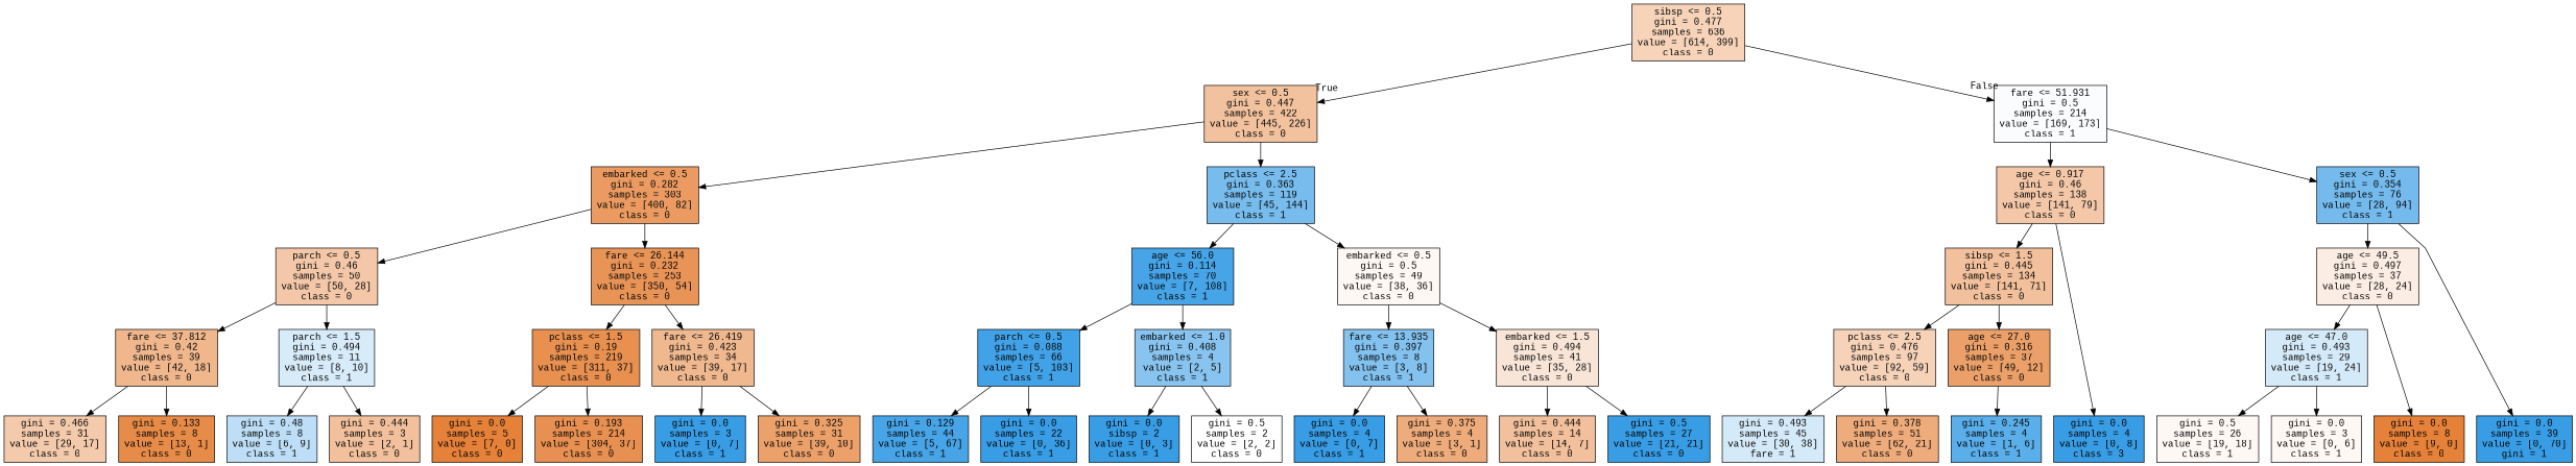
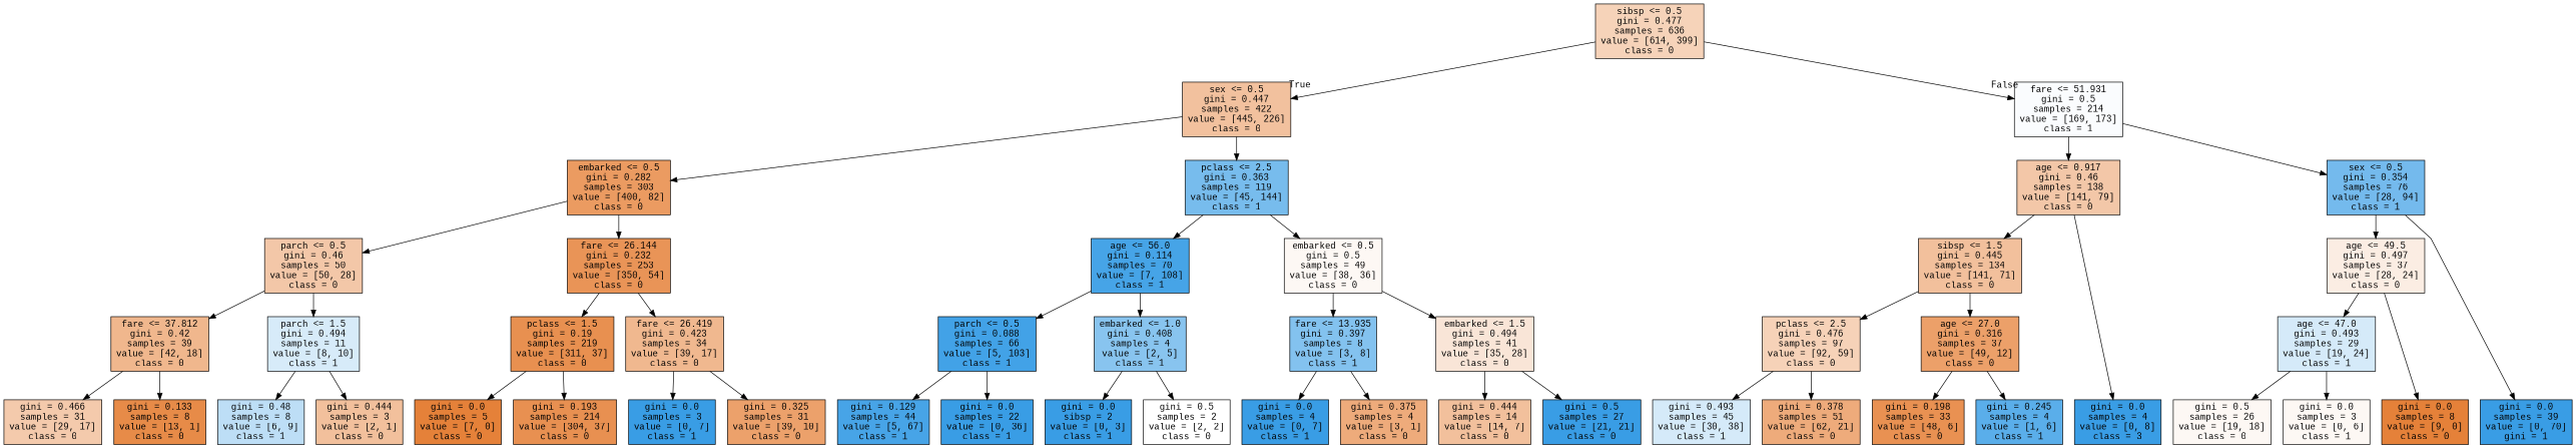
  digraph {
    fontname="Liberation Mono"
    ranksep=equally
    splines=polyline
    node [color=black fillcolor="#399de5ff" fontname="Liberation Mono" shape=box style=filled]
    edge [fontname="Liberation Mono"]
    n1 [fillcolor="#e5813959" label="sibsp <= 0.5\ngini = 0.477\nsamples = 636\nvalue = [614, 399]\nclass = 0"]
    n2 [fillcolor="#e581397d" label="sex <= 0.5\ngini = 0.447\nsamples = 422\nvalue = [445, 226]\nclass = 0"]
    n3 [fillcolor="#399de506" label="fare <= 51.931\ngini = 0.5\nsamples = 214\nvalue = [169, 173]\nclass = 1"]
    n4 [fillcolor="#e58139cb" label="embarked <= 0.5\ngini = 0.282\nsamples = 303\nvalue = [400, 82]\nclass = 0"]
    n5 [fillcolor="#399de5af" label="pclass <= 2.5\ngini = 0.363\nsamples = 119\nvalue = [45, 144]\nclass = 1"]
    n6 [fillcolor="#e5813970" label="age <= 0.917\ngini = 0.46\nsamples = 138\nvalue = [141, 79]\nclass = 0"]
    n7 [fillcolor="#399de5b3" label="sex <= 0.5\ngini = 0.354\nsamples = 76\nvalue = [28, 94]\nclass = 1"]
    n8 [fillcolor="#e5813970" label="parch <= 0.5\ngini = 0.46\nsamples = 50\nvalue = [50, 28]\nclass = 0"]
    n9 [fillcolor="#e58139d8" label="fare <= 26.144\ngini = 0.232\nsamples = 253\nvalue = [350, 54]\nclass = 0"]
    n10 [fillcolor="#399de5ee" label="age <= 56.0\ngini = 0.114\nsamples = 70\nvalue = [7, 108]\nclass = 1"]
    n11 [fillcolor="#e581390d" label="embarked <= 0.5\ngini = 0.5\nsamples = 49\nvalue = [38, 36]\nclass = 0"]
    n12 [fillcolor="#e581397f" label="sibsp <= 1.5\ngini = 0.445\nsamples = 134\nvalue = [141, 71]\nclass = 0"]
    n13 [fillcolor="#e5813924" label="age <= 49.5\ngini = 0.497\nsamples = 37\nvalue = [28, 24]\nclass = 0"]
    n14 [fillcolor="#e5813992" label="fare <= 37.812\ngini = 0.42\nsamples = 39\nvalue = [42, 18]\nclass = 0"]
    n15 [fillcolor="#399de533" label="parch <= 1.5\ngini = 0.494\nsamples = 11\nvalue = [8, 10]\nclass = 1"]
    n16 [fillcolor="#e58139e1" label="pclass <= 1.5\ngini = 0.19\nsamples = 219\nvalue = [311, 37]\nclass = 0"]
    n17 [fillcolor="#e5813990" label="fare <= 26.419\ngini = 0.423\nsamples = 34\nvalue = [39, 17]\nclass = 0"]
    n18 [fillcolor="#399de5f3" label="parch <= 0.5\ngini = 0.088\nsamples = 66\nvalue = [5, 103]\nclass = 1"]
    n19 [fillcolor="#399de599" label="embarked <= 1.0\ngini = 0.408\nsamples = 4\nvalue = [2, 5]\nclass = 1"]
    n20 [fillcolor="#399de59f" label="fare <= 13.935\ngini = 0.397\nsamples = 8\nvalue = [3, 8]\nclass = 1"]
    n21 [fillcolor="#e5813933" label="embarked <= 1.5\ngini = 0.494\nsamples = 41\nvalue = [35, 28]\nclass = 0"]
    n22 [fillcolor="#e581395b" label="pclass <= 2.5\ngini = 0.476\nsamples = 97\nvalue = [92, 59]\nclass = 0"]
    n23 [fillcolor="#e58139c1" label="age <= 27.0\ngini = 0.316\nsamples = 37\nvalue = [49, 12]\nclass = 0"]
    n24 [fillcolor="#399de535" label="age <= 47.0\ngini = 0.493\nsamples = 29\nvalue = [19, 24]\nclass = 1"]
    n25 [fillcolor="#e581396a" label="gini = 0.466\nsamples = 31\nvalue = [29, 17]\nclass = 0"]
    n26 [fillcolor="#e58139eb" label="gini = 0.133\nsamples = 8\nvalue = [13, 1]\nclass = 0"]
    n27 [fillcolor="#399de555" label="gini = 0.48\nsamples = 8\nvalue = [6, 9]\nclass = 1"]
    n28 [fillcolor="#e581397f" label="gini = 0.444\nsamples = 3\nvalue = [2, 1]\nclass = 0"]
    n29 [fillcolor="#e58139ff" label="gini = 0.0\nsamples = 5\nvalue = [7, 0]\nclass = 0"]
    n30 [fillcolor="#e58139e0" label="gini = 0.193\nsamples = 214\nvalue = [304, 37]\nclass = 0"]
    n31 [label="gini = 0.0\nsamples = 3\nvalue = [0, 7]\nclass = 1"]
    n32 [fillcolor="#e58139be" label="gini = 0.325\nsamples = 31\nvalue = [39, 10]\nclass = 0"]
    n33 [fillcolor="#399de5ec" label="gini = 0.129\nsamples = 44\nvalue = [5, 67]\nclass = 1"]
    n34 [label="gini = 0.0\nsamples = 22\nvalue = [0, 36]\nclass = 1"]
    n35 [label="gini = 0.0\nsibsp = 2\nvalue = [0, 3]\nclass = 1"]
    n36 [fillcolor="#e5813900" label="gini = 0.5\nsamples = 2\nvalue = [2, 2]\nclass = 0"]
    n37 [label="gini = 0.0\nsamples = 4\nvalue = [0, 7]\nclass = 1"]
    n38 [fillcolor="#e58139aa" label="gini = 0.375\nsamples = 4\nvalue = [3, 1]\nclass = 0"]
    n39 [fillcolor="#e581397f" label="gini = 0.444\nsamples = 14\nvalue = [14, 7]\nclass = 0"]
    n40 [label="gini = 0.5\nsamples = 27\nvalue = [21, 21]\nclass = 0"]
    n41 [label="gini = 0.0\nsamples = 4\nvalue = [0, 8]\nclass = 3"]
-   n42 [fillcolor="#399de536" label="gini = 0.493\nsamples = 45\nvalue = [30, 38]\nfare = 1"]
+   n42 [fillcolor="#399de536" label="gini = 0.493\nsamples = 45\nvalue = [30, 38]\nclass = 1"]
    n43 [fillcolor="#e58139a9" label="gini = 0.378\nsamples = 51\nvalue = [62, 21]\nclass = 0"]
+   n44 [fillcolor="#e58139df" label="gini = 0.198\nsamples = 33\nvalue = [48, 6]\nclass = 0"]
    n45 [fillcolor="#399de5d4" label="gini = 0.245\nsamples = 4\nvalue = [1, 6]\nclass = 1"]
-   n46 [fillcolor="#e581390d" label="gini = 0.5\nsamples = 26\nvalue = [19, 18]\nclass = 1"]
+   n46 [fillcolor="#e581390d" label="gini = 0.5\nsamples = 26\nvalue = [19, 18]\nclass = 0"]
    n47 [fillcolor="#e581390d" label="gini = 0.0\nsamples = 3\nvalue = [0, 6]\nclass = 1"]
    n48 [fillcolor="#e58139ff" label="gini = 0.0\nsamples = 8\nvalue = [9, 0]\nclass = 0"]
    n49 [label="gini = 0.0\nsamples = 39\nvalue = [0, 70]\ngini = 1"]
    subgraph sub_1 {
      rank=same
      n1
    }
    subgraph sub_2 {
      rank=same
      n2
      n3
    }
    subgraph sub_3 {
      rank=same
      n4
      n5
      n6
      n7
    }
    subgraph sub_4 {
      rank=same
      n8
      n9
      n10
      n11
      n12
      n13
    }
    subgraph sub_5 {
      rank=same
      n14
      n15
      n16
      n17
      n18
      n19
      n20
      n21
      n22
      n23
      n24
    }
    subgraph sub_6 {
      rank=same
      n25
      n26
      n27
      n28
      n29
      n30
      n31
      n32
      n33
      n34
      n35
      n36
      n37
      n38
      n39
      n40
      n41
      n42
      n43
+     n44
      n45
      n46
      n47
      n48
      n49
    }
    n1 -> n2 [headlabel=True labelangle=45 labeldistance=2.5]
    n1 -> n3 [headlabel=False labelangle=-45 labeldistance=2.5]
    n2 -> n4
    n2 -> n5
    n3 -> n6
    n3 -> n7
    n4 -> n8
    n4 -> n9
    n5 -> n10
    n5 -> n11
    n6 -> n12
    n6 -> n41
    n7 -> n13
    n7 -> n49
    n8 -> n14
    n8 -> n15
    n9 -> n16
    n9 -> n17
    n10 -> n18
    n10 -> n19
    n11 -> n20
    n11 -> n21
    n12 -> n22
    n12 -> n23
    n13 -> n24
    n13 -> n48
    n14 -> n25
    n14 -> n26
    n15 -> n27
    n15 -> n28
    n16 -> n29
    n16 -> n30
    n17 -> n31
    n17 -> n32
    n18 -> n33
    n18 -> n34
    n19 -> n35
    n19 -> n36
    n20 -> n37
    n20 -> n38
    n21 -> n39
    n21 -> n40
    n22 -> n42
    n22 -> n43
+   n23 -> n44
    n23 -> n45
    n24 -> n46
    n24 -> n47
  }
